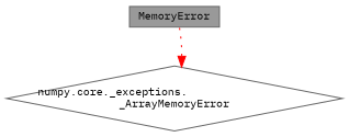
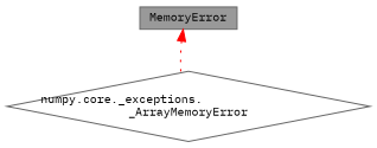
  digraph {
    fontname="IBM Plex Mono"
    node [color=gray40 fontname="IBM Plex Mono" fontsize=10 style=filled]
    n1 [fillcolor=grey60 fontcolor=black height=0.2 label=MemoryError shape=box width=0.4]
    n2 [fillcolor=white height=0.2 label="numpy.core._exceptions.\l_ArrayMemoryError" shape=diamond width=0.4]
-   n2 -> n1 [color=red dir=back fontname="IBM Plex Mono" fontsize=10 labelfontname=Helvetica labelfontsize=10 style=dotted]
+   n1 -> n2 [color=red dir=back fontname="IBM Plex Mono" fontsize=10 labelfontname=Helvetica labelfontsize=10 style=dotted]
  }
